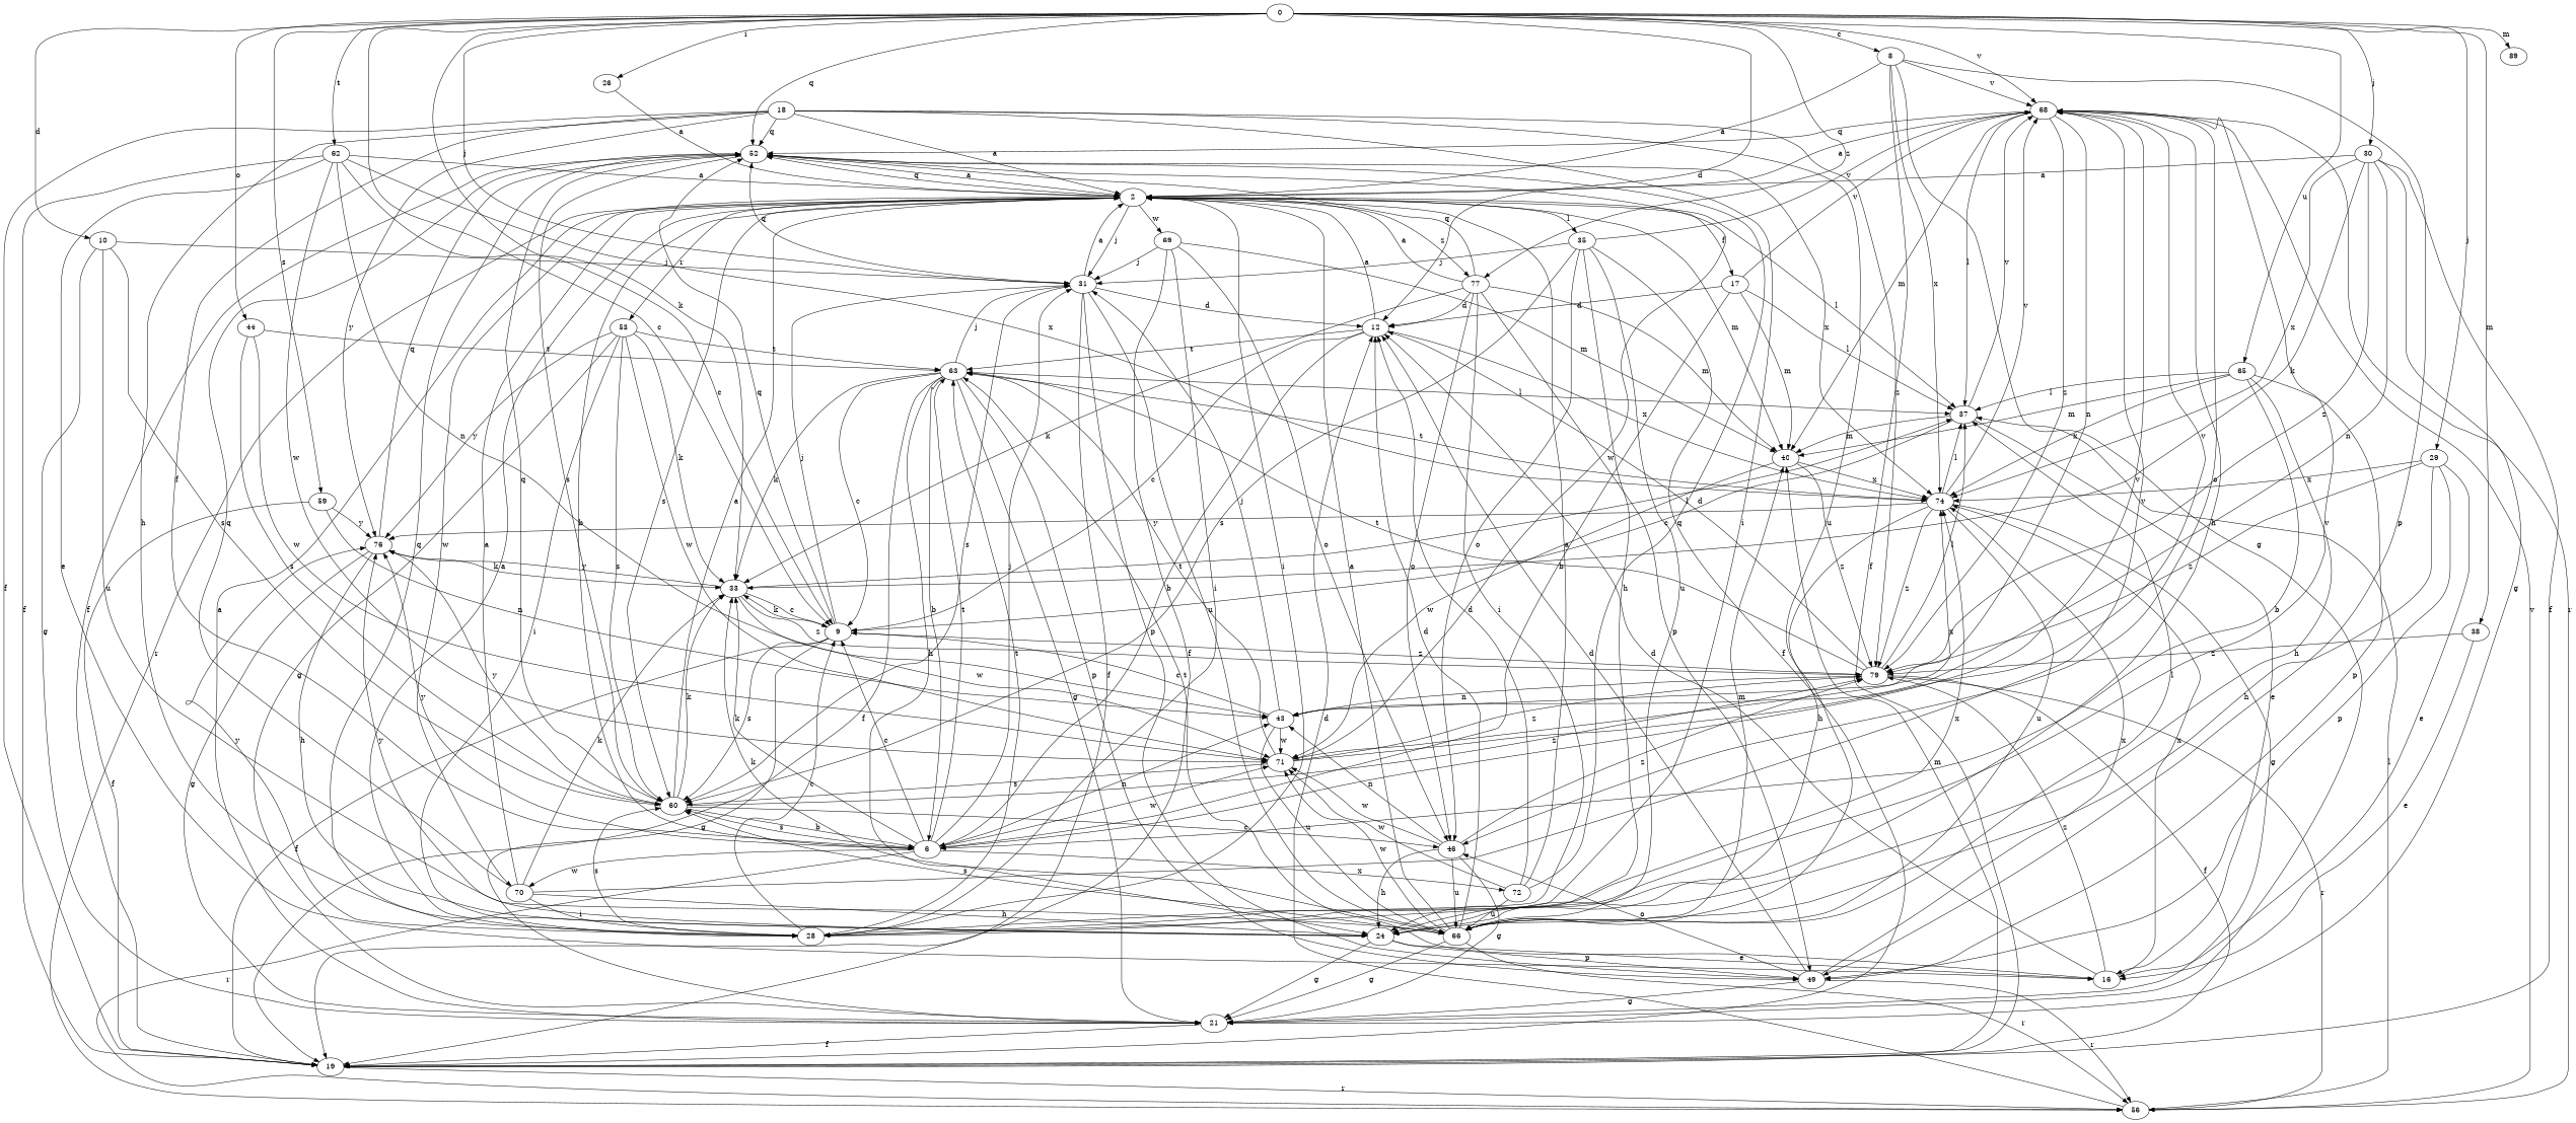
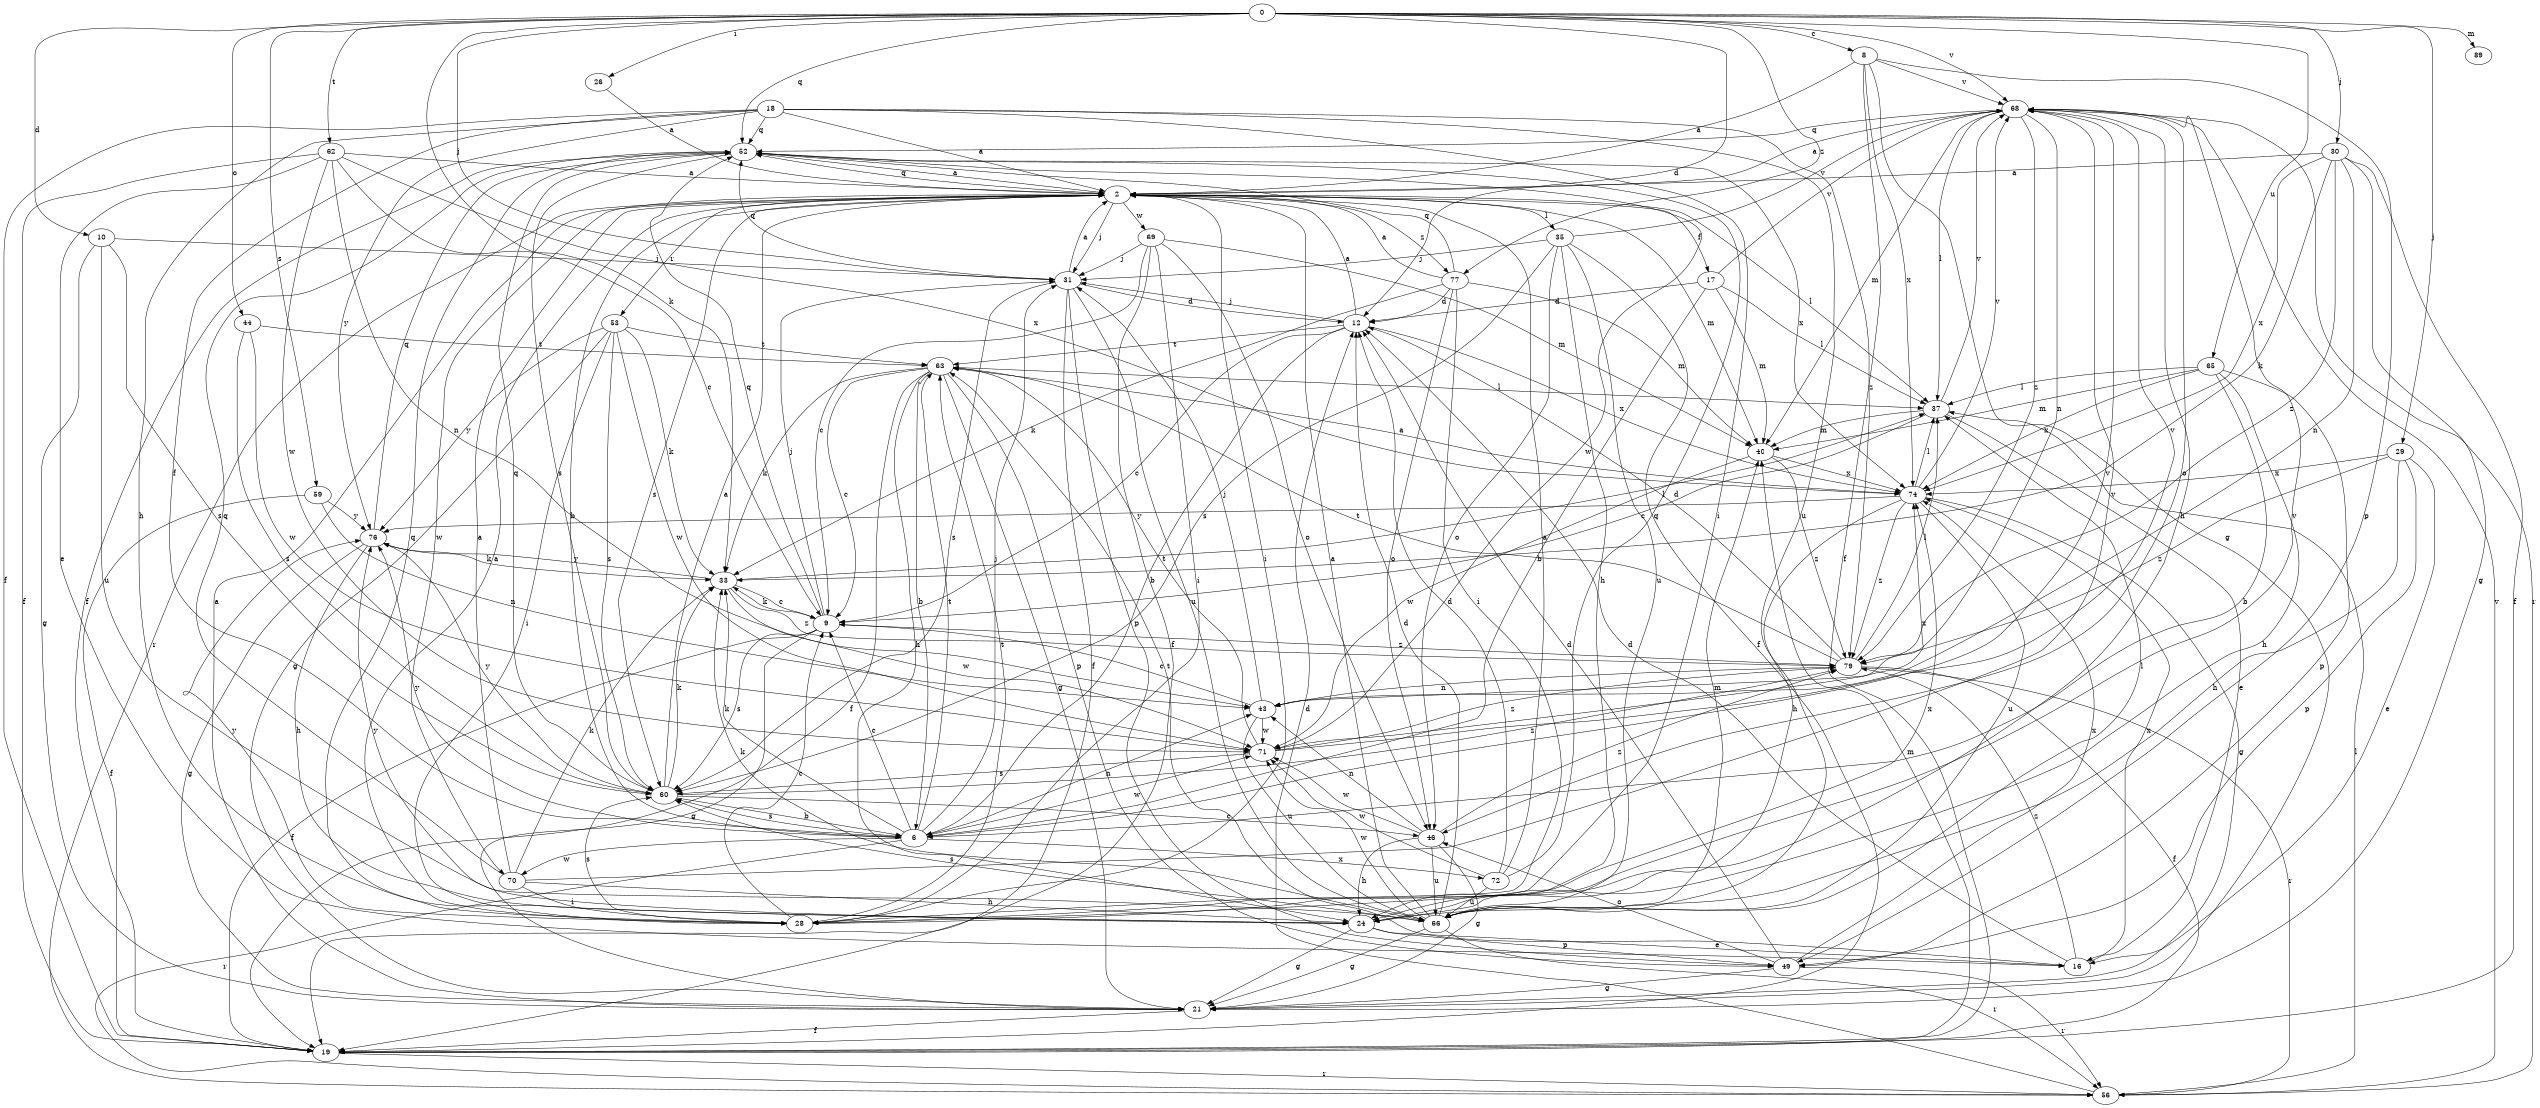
  strict digraph {
    0
    8
    10
    12
    26
    29
    30
    31
    33
-   38
    n11 [label=89]
    44
    52
    59
    62
    65
    68
    77
    2
    19
    21
    49
    74
    60
    66
    6
    9
    63
    24
    79
    16
    43
    37
    71
    76
    40
    56
    46
    28
    17
    35
    53
    69
    70
    72
    18
    0 -> 8 [label=c]
    0 -> 10 [label=d]
    0 -> 12 [label=d]
    0 -> 26 [label=i]
    0 -> 29 [label=j]
    0 -> 30 [label=j]
    0 -> 31 [label=j]
    0 -> 33 [label=k]
-   0 -> 38 [label=m]
    0 -> n11 [label=m]
    0 -> 44 [label=o]
    0 -> 52 [label=q]
    0 -> 59 [label=s]
    0 -> 62 [label=t]
    0 -> 65 [label=u]
    0 -> 68 [label=v]
    0 -> 77 [label=z]
    8 -> 68 [label=v]
    8 -> 2 [label=a]
    8 -> 19 [label=f]
    8 -> 21 [label=g]
    8 -> 49 [label=p]
    8 -> 74 [label=x]
    10 -> 31 [label=j]
    10 -> 21 [label=g]
    10 -> 60 [label=s]
    10 -> 66 [label=u]
-   63 -> 31 [label=j]
+   12 -> 31 [label=j]
    12 -> 2 [label=a]
    12 -> 74 [label=x]
    12 -> 6 [label=b]
    12 -> 9 [label=c]
    12 -> 63 [label=t]
    26 -> 2 [label=a]
    29 -> 49 [label=p]
    29 -> 74 [label=x]
    29 -> 24 [label=h]
    29 -> 79 [label=z]
    29 -> 16 [label=e]
    30 -> 33 [label=k]
    30 -> 2 [label=a]
    30 -> 19 [label=f]
    30 -> 21 [label=g]
    30 -> 74 [label=x]
    30 -> 79 [label=z]
    30 -> 43 [label=n]
    31 -> 12 [label=d]
    31 -> 52 [label=q]
    31 -> 2 [label=a]
    31 -> 19 [label=f]
    31 -> 49 [label=p]
    31 -> 60 [label=s]
    31 -> 66 [label=u]
    33 -> 9 [label=c]
    33 -> 79 [label=z]
    33 -> 37 [label=l]
    33 -> 71 [label=w]
    33 -> 76 [label=y]
-   38 -> 79 [label=z]
-   38 -> 16 [label=e]
    44 -> 60 [label=s]
    44 -> 63 [label=t]
    44 -> 71 [label=w]
    52 -> 2 [label=a]
    52 -> 19 [label=f]
    52 -> 74 [label=x]
    52 -> 60 [label=s]
    52 -> 71 [label=w]
    59 -> 19 [label=f]
    59 -> 43 [label=n]
    59 -> 76 [label=y]
    62 -> 2 [label=a]
    62 -> 19 [label=f]
    62 -> 74 [label=x]
    62 -> 9 [label=c]
    62 -> 16 [label=e]
    62 -> 43 [label=n]
    62 -> 71 [label=w]
    65 -> 49 [label=p]
    65 -> 74 [label=x]
    65 -> 6 [label=b]
    65 -> 24 [label=h]
    65 -> 37 [label=l]
    65 -> 40 [label=m]
    68 -> 52 [label=q]
    68 -> 2 [label=a]
    68 -> 24 [label=h]
    68 -> 79 [label=z]
    68 -> 43 [label=n]
    68 -> 37 [label=l]
    68 -> 40 [label=m]
    68 -> 56 [label=r]
    68 -> 46 [label=o]
    77 -> 12 [label=d]
    77 -> 33 [label=k]
    77 -> 52 [label=q]
    77 -> 2 [label=a]
-   77 -> 49 [label=p]
    77 -> 40 [label=m]
    77 -> 46 [label=o]
    77 -> 28 [label=i]
    2 -> 31 [label=j]
    2 -> 52 [label=q]
    2 -> 77 [label=z]
    2 -> 60 [label=s]
    2 -> 6 [label=b]
    2 -> 37 [label=l]
    2 -> 40 [label=m]
    2 -> 56 [label=r]
    2 -> 28 [label=i]
    2 -> 17 [label=f]
    2 -> 35 [label=l]
    2 -> 53 [label=r]
    2 -> 69 [label=w]
    2 -> 70 [label=w]
    19 -> 40 [label=m]
    19 -> 56 [label=r]
    21 -> 2 [label=a]
    21 -> 19 [label=f]
    49 -> 12 [label=d]
    49 -> 21 [label=g]
    49 -> 74 [label=x]
    49 -> 56 [label=r]
    49 -> 46 [label=o]
    74 -> 68 [label=v]
    74 -> 21 [label=g]
    74 -> 66 [label=u]
-   74 -> 63 [label=t]
+   74 -> 63 [label=a]
    74 -> 24 [label=h]
    74 -> 79 [label=z]
    74 -> 37 [label=l]
    74 -> 76 [label=y]
    60 -> 33 [label=k]
    60 -> 52 [label=q]
    60 -> 2 [label=a]
    60 -> 6 [label=b]
    60 -> 79 [label=z]
    60 -> 76 [label=y]
    60 -> 46 [label=c]
    66 -> 12 [label=d]
    66 -> 33 [label=k]
    66 -> 2 [label=a]
    66 -> 21 [label=g]
    66 -> 60 [label=s]
    66 -> 37 [label=l]
    66 -> 71 [label=w]
    66 -> 40 [label=m]
    66 -> 56 [label=r]
    6 -> 31 [label=j]
    6 -> 33 [label=k]
    6 -> 68 [label=v]
    6 -> 60 [label=s]
    6 -> 9 [label=c]
    6 -> 63 [label=t]
    6 -> 43 [label=n]
    6 -> 71 [label=w]
    6 -> 76 [label=y]
    6 -> 56 [label=r]
    6 -> 70 [label=w]
    6 -> 72 [label=x]
    9 -> 31 [label=j]
    9 -> 33 [label=k]
    9 -> 52 [label=q]
    9 -> 19 [label=f]
    9 -> 21 [label=g]
    9 -> 60 [label=s]
    9 -> 79 [label=z]
    63 -> 33 [label=k]
    63 -> 19 [label=f]
    63 -> 21 [label=g]
    63 -> 49 [label=p]
    63 -> 6 [label=b]
    63 -> 9 [label=c]
    63 -> 24 [label=h]
    63 -> 37 [label=l]
    24 -> 21 [label=g]
    24 -> 49 [label=p]
    24 -> 16 [label=e]
    24 -> 76 [label=y]
    79 -> 12 [label=d]
    79 -> 19 [label=f]
    79 -> 63 [label=t]
    79 -> 43 [label=n]
    79 -> 37 [label=l]
    79 -> 56 [label=r]
    16 -> 12 [label=d]
    16 -> 74 [label=x]
    16 -> 63 [label=t]
    16 -> 79 [label=z]
    43 -> 31 [label=j]
    43 -> 66 [label=u]
    43 -> 9 [label=c]
    43 -> 71 [label=w]
    37 -> 68 [label=v]
    37 -> 9 [label=c]
    37 -> 16 [label=e]
    37 -> 40 [label=m]
    71 -> 68 [label=v]
    71 -> 74 [label=x]
    71 -> 60 [label=s]
    71 -> 63 [label=t]
    71 -> 79 [label=z]
    76 -> 33 [label=k]
    76 -> 52 [label=q]
    76 -> 21 [label=g]
    76 -> 24 [label=h]
    40 -> 74 [label=x]
    40 -> 79 [label=z]
    40 -> 71 [label=w]
    56 -> 12 [label=d]
    56 -> 68 [label=v]
    56 -> 37 [label=l]
    46 -> 21 [label=g]
    46 -> 66 [label=u]
    46 -> 24 [label=h]
    46 -> 79 [label=z]
    46 -> 43 [label=n]
    46 -> 71 [label=w]
    28 -> 52 [label=q]
    28 -> 68 [label=v]
    28 -> 2 [label=a]
    28 -> 74 [label=x]
    28 -> 60 [label=s]
    28 -> 9 [label=c]
    28 -> 63 [label=t]
    28 -> 76 [label=y]
    17 -> 12 [label=d]
    17 -> 68 [label=v]
    17 -> 6 [label=b]
    17 -> 37 [label=l]
    17 -> 40 [label=m]
    35 -> 31 [label=j]
    35 -> 68 [label=v]
    35 -> 19 [label=f]
    35 -> 60 [label=s]
    35 -> 66 [label=u]
    35 -> 24 [label=h]
    35 -> 46 [label=o]
    53 -> 33 [label=k]
    53 -> 21 [label=g]
    53 -> 60 [label=s]
    53 -> 63 [label=t]
    53 -> 71 [label=w]
    53 -> 76 [label=y]
    53 -> 28 [label=i]
    69 -> 31 [label=j]
    69 -> 19 [label=f]
-   0 -> 9 [label=c]
+   69 -> 9 [label=c]
    69 -> 40 [label=m]
    69 -> 46 [label=o]
    69 -> 28 [label=i]
    70 -> 33 [label=k]
    70 -> 52 [label=q]
    70 -> 68 [label=v]
    70 -> 2 [label=a]
    70 -> 24 [label=h]
    70 -> 28 [label=i]
    72 -> 12 [label=d]
    72 -> 52 [label=q]
    72 -> 2 [label=a]
    72 -> 66 [label=u]
    72 -> 71 [label=w]
    18 -> 52 [label=q]
    18 -> 2 [label=a]
    18 -> 19 [label=f]
    18 -> 66 [label=u]
    18 -> 6 [label=f]
    18 -> 24 [label=h]
    18 -> 79 [label=z]
    18 -> 76 [label=y]
    18 -> 28 [label=i]
  }
